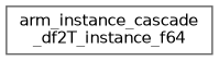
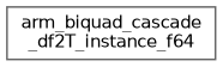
  digraph {
    rankdir=LR
-   n1 [color=grey40 fillcolor=white fontname=Helvetica fontsize=10 height=0.2 label="arm_instance_cascade\l_df2T_instance_f64" shape=box style=filled width=0.4]
+   n1 [color=grey40 fillcolor=white fontname=Helvetica fontsize=10 height=0.2 label="arm_biquad_cascade\l_df2T_instance_f64" shape=box style=filled width=0.4]
  }
